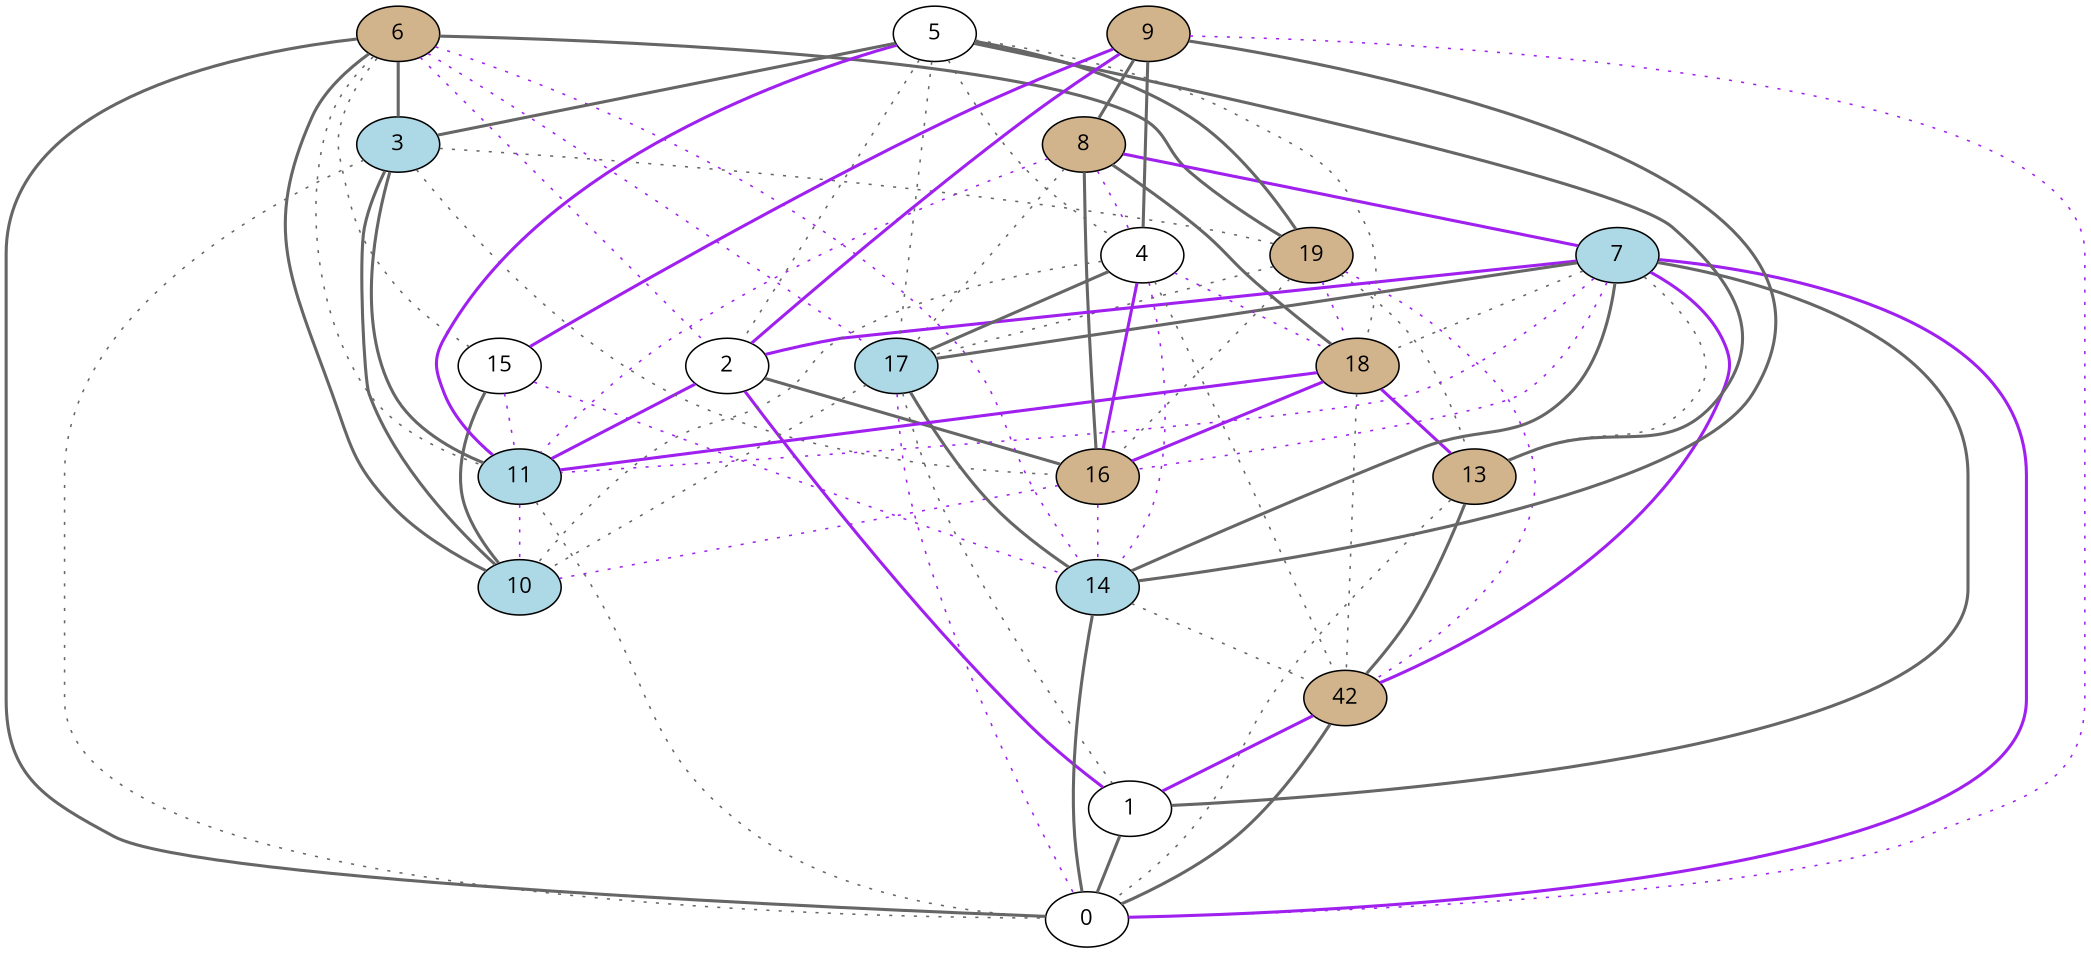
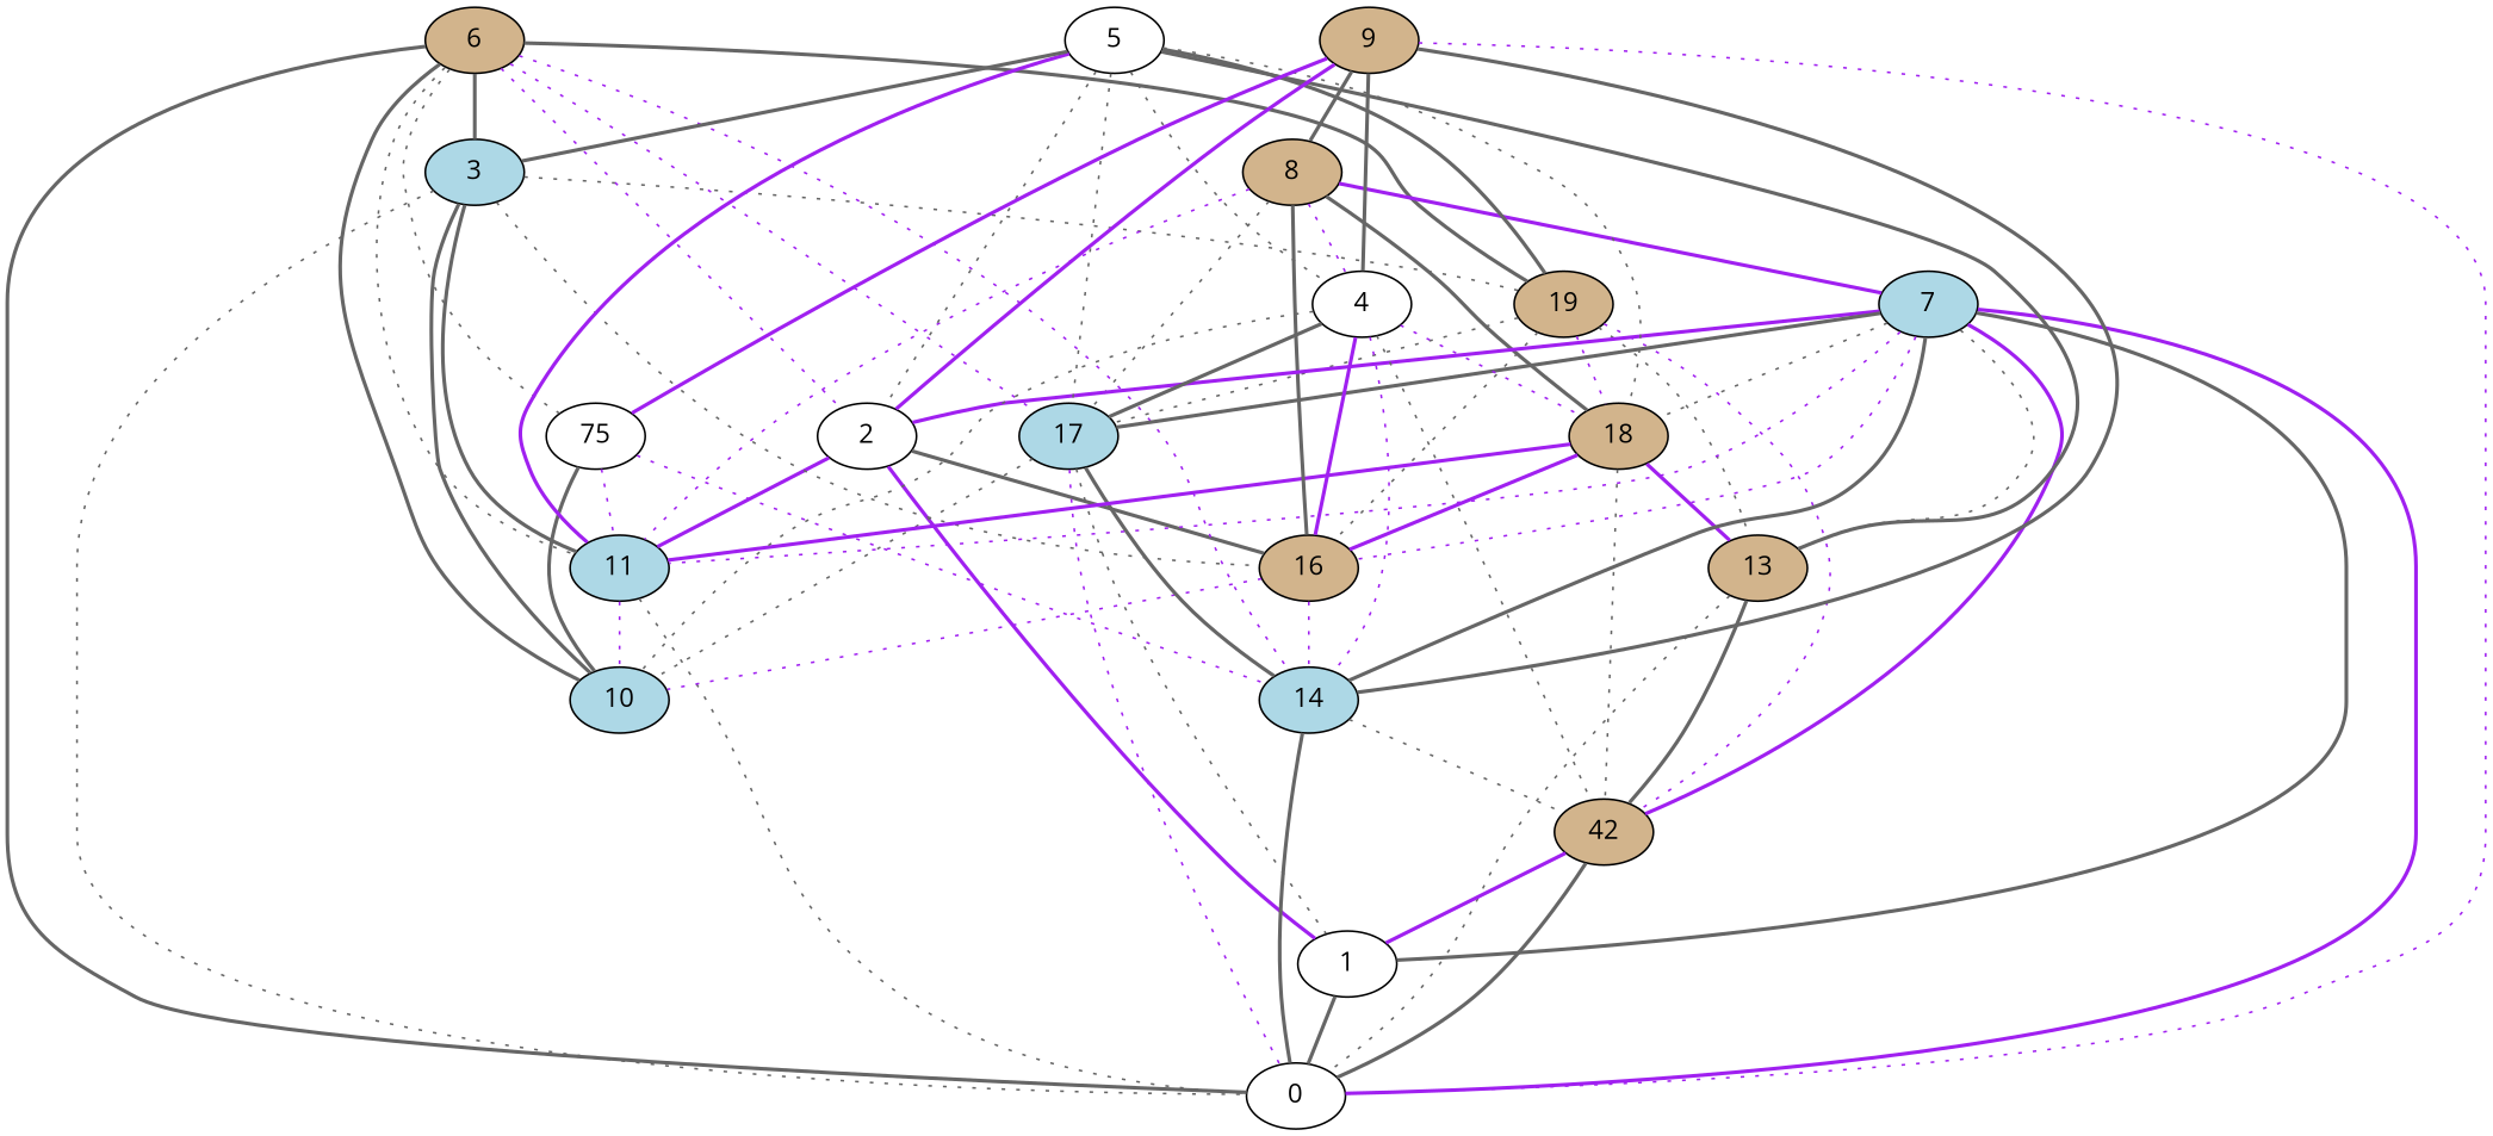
  digraph {
    fontname="Open Sans"
    node [fillcolor=tan fontname="Open Sans" style=filled]
    edge [color=gray40 dir=none fontname="Open Sans" style=dotted]
    2 [fillcolor=white]
    11 [fillcolor=lightblue]
    16
    1 [fillcolor=white]
    10 [fillcolor=lightblue]
    0 [fillcolor=white]
    3 [fillcolor=lightblue]
    19
    17 [fillcolor=lightblue]
    18
    13
    n12 [label=42]
    14 [fillcolor=lightblue]
    6
-   15 [fillcolor=white]
+   15 [fillcolor=white label=75]
    8
    7 [fillcolor=lightblue]
    4 [fillcolor=white]
    5 [fillcolor=white]
    9
    subgraph sub_1 {
      2
      11
      16
      1
      10
      0
      3
      19
      17
      18
      13
      n12
      14
      6
      15
      8
      7
      4
      5
      9
    }
    2 -> 11 [color=purple style=bold]
    2 -> 16 [style=bold]
    2 -> 1 [color=purple style=bold]
    11 -> 10 [color=purple]
    11 -> 0
    16 -> 10 [color=purple]
    16 -> 14 [color=purple]
    1 -> 0 [style=bold]
    3 -> 11 [style=bold]
    3 -> 16
    3 -> 10 [style=bold]
    3 -> 0
    3 -> 19
    19 -> 16
    19 -> 17
    19 -> 18 [color=purple]
    19 -> 13
    19 -> n12 [color=purple]
    17 -> 1
    17 -> 10
    17 -> 0 [color=purple]
    17 -> 14 [style=bold]
    18 -> 11 [color=purple style=bold]
    18 -> 16 [color=purple style=bold]
    18 -> 13 [color=purple style=bold]
    18 -> n12
    13 -> 0
    13 -> n12 [style=bold]
    n12 -> 1 [color=purple style=bold]
    n12 -> 0 [style=bold]
    14 -> 0 [style=bold]
    14 -> n12
    6 -> 2 [color=purple]
    6 -> 11
    6 -> 10 [style=bold]
    6 -> 0 [style=bold]
    6 -> 3 [style=bold]
    6 -> 19 [style=bold]
    6 -> 17 [color=purple]
    6 -> 14 [color=purple]
    6 -> 15
    15 -> 11 [color=purple]
    15 -> 10 [style=bold]
    15 -> 14 [color=purple]
    8 -> 11 [color=purple]
    8 -> 16 [style=bold]
    8 -> 17
    8 -> 18 [style=bold]
    8 -> 7 [color=purple style=bold]
    8 -> 4 [color=purple]
    7 -> 2 [color=purple style=bold]
    7 -> 11 [color=purple]
    7 -> 16 [color=purple]
    7 -> 1 [style=bold]
    7 -> 0 [color=purple style=bold]
    7 -> 17 [style=bold]
    7 -> 18
    7 -> 13
    7 -> n12 [color=purple style=bold]
    7 -> 14 [style=bold]
    4 -> 16 [color=purple style=bold]
    4 -> 10
    4 -> 17 [style=bold]
    4 -> 18 [color=purple]
    4 -> n12
    4 -> 14 [color=purple]
    5 -> 2
    5 -> 11 [color=purple style=bold]
    5 -> 3 [style=bold]
    5 -> 19 [style=bold]
    5 -> 17
    5 -> 18
    5 -> 13 [style=bold]
    5 -> 4
    9 -> 2 [color=purple style=bold]
    9 -> 0 [color=purple]
    9 -> 14 [style=bold]
    9 -> 15 [color=purple style=bold]
    9 -> 8 [style=bold]
    9 -> 4 [style=bold]
  }
